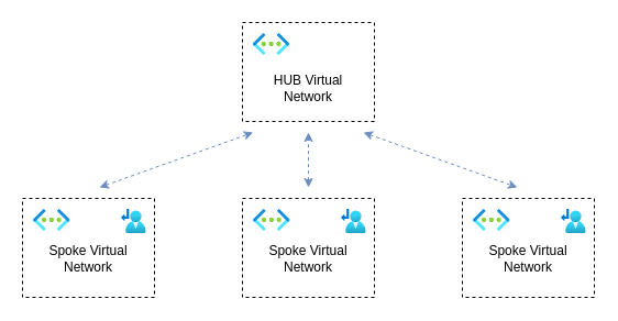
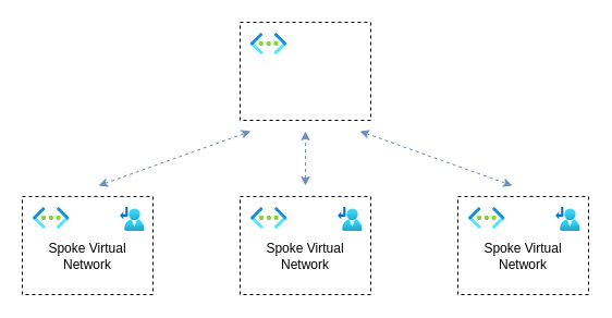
  <mxCell id="0" />
  <mxCell id="1" parent="0" />
  <mxCell id="2" value="" style="rounded=0;whiteSpace=wrap;html=1;dashed=1;" vertex="1" parent="1"><mxGeometry x="20" y="180" width="120" height="90" as="geometry" /></mxCell>
  <mxCell id="3" value="" style="rounded=0;whiteSpace=wrap;html=1;dashed=1;" parent="1" vertex="1"><mxGeometry x="220" y="20" width="120" height="90" as="geometry" /></mxCell>
  <mxCell id="4" value="" style="image;aspect=fixed;html=1;points=[];align=center;fontSize=12;image=img/lib/azure2/networking/Virtual_Networks.svg;" parent="1" vertex="1"><mxGeometry x="229.75" y="30" width="33.5" height="20" as="geometry" /></mxCell>
- <mxCell id="5" value="HUB Virtual Network" style="text;strokeColor=none;align=center;fillColor=none;html=1;verticalAlign=middle;whiteSpace=wrap;rounded=0;" parent="1" vertex="1"><mxGeometry x="240" y="65" width="80" height="30" as="geometry" /></mxCell>
  <mxCell id="6" value="" style="image;aspect=fixed;html=1;points=[];align=center;fontSize=12;image=img/lib/azure2/networking/Route_Tables.svg;" parent="1" vertex="1"><mxGeometry x="110" y="190" width="22.71" height="22" as="geometry" /></mxCell>
  <mxCell id="7" value="Spoke Virtual Network" style="text;strokeColor=none;align=center;fillColor=none;html=1;verticalAlign=middle;whiteSpace=wrap;rounded=0;" vertex="1" parent="1"><mxGeometry x="40" y="220" width="80" height="30" as="geometry" /></mxCell>
  <mxCell id="8" value="" style="image;aspect=fixed;html=1;points=[];align=center;fontSize=12;image=img/lib/azure2/networking/Virtual_Networks.svg;" vertex="1" parent="1"><mxGeometry x="30" y="190" width="33.5" height="20" as="geometry" /></mxCell>
  <mxCell id="9" value="" style="rounded=0;whiteSpace=wrap;html=1;dashed=1;" vertex="1" parent="1"><mxGeometry x="220" y="180" width="120" height="90" as="geometry" /></mxCell>
  <mxCell id="10" value="" style="image;aspect=fixed;html=1;points=[];align=center;fontSize=12;image=img/lib/azure2/networking/Route_Tables.svg;" vertex="1" parent="1"><mxGeometry x="310" y="190" width="22.71" height="22" as="geometry" /></mxCell>
  <mxCell id="11" value="Spoke Virtual Network" style="text;strokeColor=none;align=center;fillColor=none;html=1;verticalAlign=middle;whiteSpace=wrap;rounded=0;" vertex="1" parent="1"><mxGeometry x="240" y="220" width="80" height="30" as="geometry" /></mxCell>
  <mxCell id="12" value="" style="image;aspect=fixed;html=1;points=[];align=center;fontSize=12;image=img/lib/azure2/networking/Virtual_Networks.svg;" vertex="1" parent="1"><mxGeometry x="230" y="190" width="33.5" height="20" as="geometry" /></mxCell>
  <mxCell id="13" value="" style="rounded=0;whiteSpace=wrap;html=1;dashed=1;" vertex="1" parent="1"><mxGeometry x="420" y="180" width="120" height="90" as="geometry" /></mxCell>
  <mxCell id="14" value="" style="image;aspect=fixed;html=1;points=[];align=center;fontSize=12;image=img/lib/azure2/networking/Route_Tables.svg;" vertex="1" parent="1"><mxGeometry x="510" y="190" width="22.71" height="22" as="geometry" /></mxCell>
  <mxCell id="15" value="Spoke Virtual Network" style="text;strokeColor=none;align=center;fillColor=none;html=1;verticalAlign=middle;whiteSpace=wrap;rounded=0;" vertex="1" parent="1"><mxGeometry x="440" y="220" width="80" height="30" as="geometry" /></mxCell>
  <mxCell id="16" value="" style="image;aspect=fixed;html=1;points=[];align=center;fontSize=12;image=img/lib/azure2/networking/Virtual_Networks.svg;" vertex="1" parent="1"><mxGeometry x="430" y="190" width="33.5" height="20" as="geometry" /></mxCell>
  <mxCell id="17" value="" style="endArrow=classic;startArrow=classic;html=1;rounded=0;fillColor=#dae8fc;strokeColor=#6c8ebf;dashed=1;" edge="1" parent="1"><mxGeometry width="50" height="50" relative="1" as="geometry"><mxPoint x="90" y="170" as="sourcePoint" /><mxPoint x="229.75" y="120" as="targetPoint" /></mxGeometry></mxCell>
  <mxCell id="18" value="" style="endArrow=classic;startArrow=classic;html=1;rounded=0;fillColor=#dae8fc;strokeColor=#6c8ebf;dashed=1;" edge="1" parent="1"><mxGeometry width="50" height="50" relative="1" as="geometry"><mxPoint x="330" y="120" as="sourcePoint" /><mxPoint x="470" y="170" as="targetPoint" /></mxGeometry></mxCell>
  <mxCell id="19" value="" style="endArrow=classic;startArrow=classic;html=1;rounded=0;fillColor=#dae8fc;strokeColor=#6c8ebf;dashed=1;" edge="1" parent="1"><mxGeometry width="50" height="50" relative="1" as="geometry"><mxPoint x="280" y="170" as="sourcePoint" /><mxPoint x="280" y="120" as="targetPoint" /></mxGeometry></mxCell>
